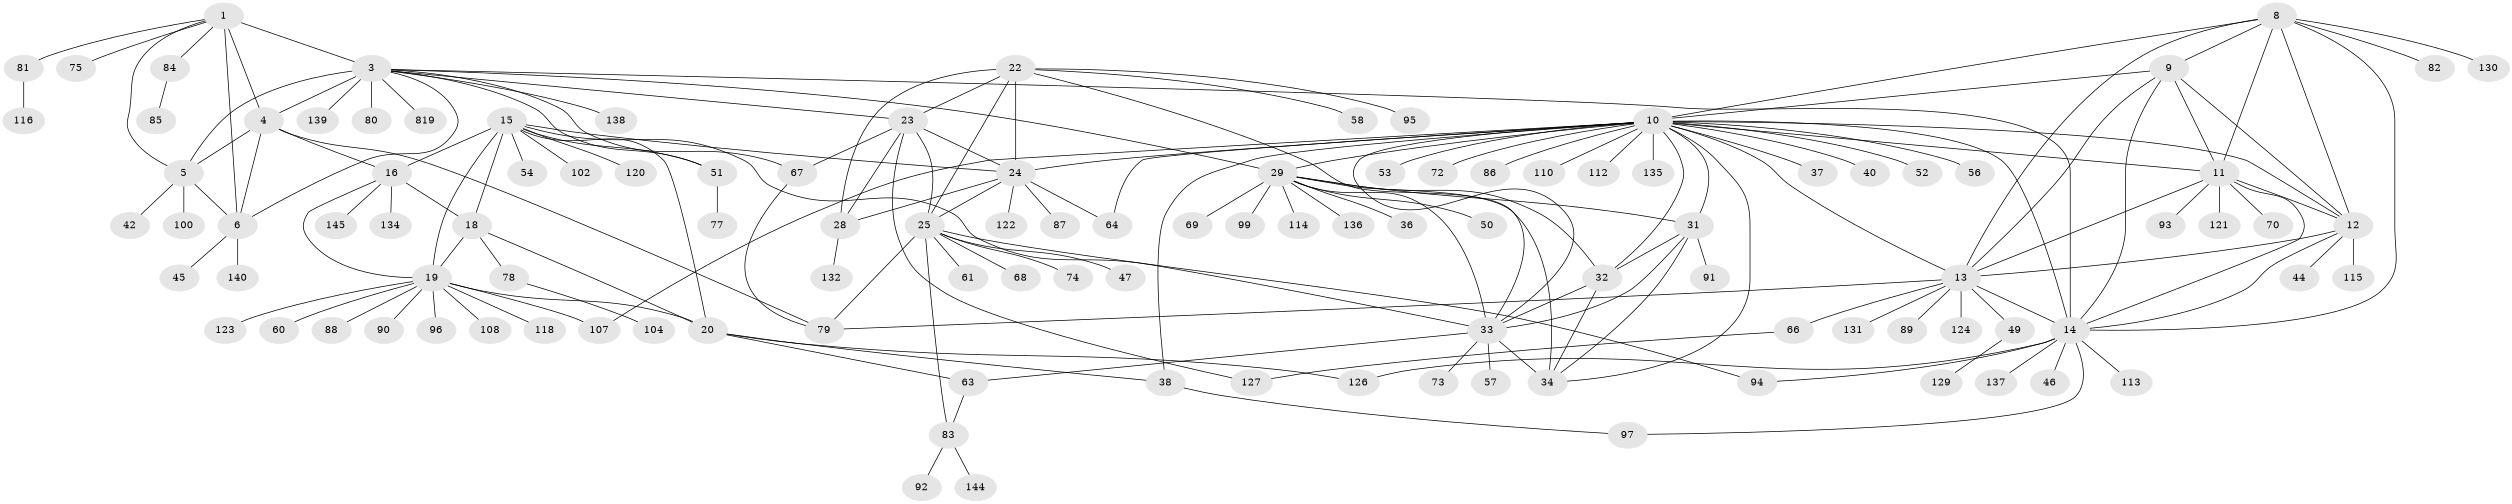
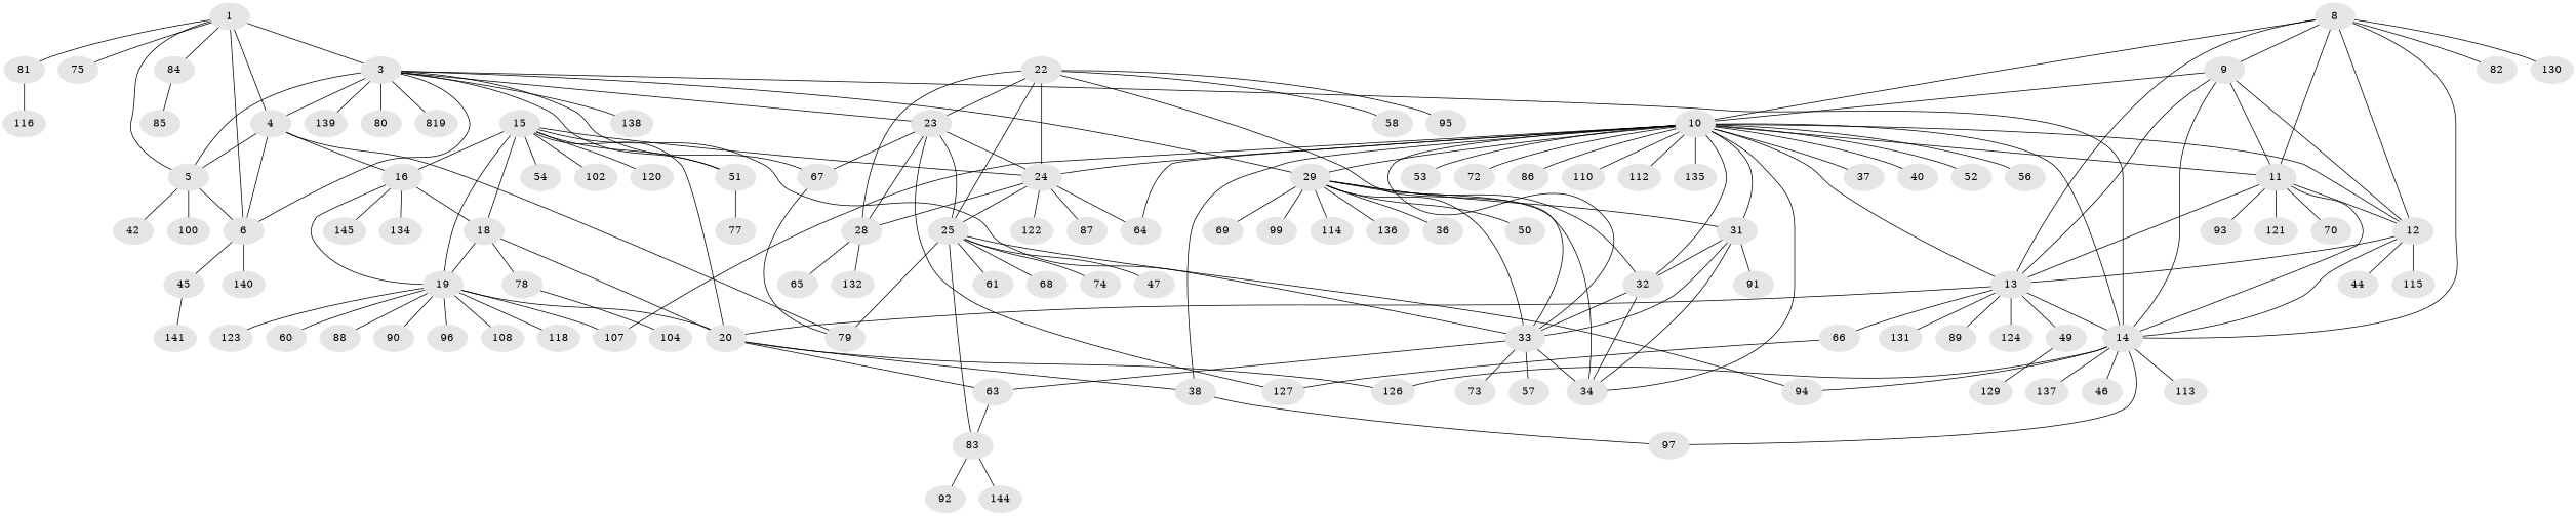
  graph {
    node [color=gray90 style=filled]
    1 [super="+2"]
    3 [super="+7"]
    4 [super="+53"]
    5 [super="+143"]
    6
    75
    81
    84
    14 [super="+109"]
    23 [super="+125"]
    29 [super="+35"]
    51
    67
    80
    n15 [label=819]
    138
    139
    16 [super="+106"]
    79 [super="+105"]
    42 [super="+101"]
    100
    45
    140
    116
    85
    46
    94
    97
    113
    126
    137
    24 [super="+27"]
    25 [super="+26"]
    28 [super="+76"]
    127
    31 [super="+39"]
    32 [super="+48"]
    33 [super="+55"]
    34 [super="+98"]
    36
    50
    69
    99
    114
    136
    77
    18 [super="+41"]
    19 [super="+21"]
    134
    145
+   141 [super="+142"]
    8 [super="+111"]
    9
    10 [super="+30"]
    11 [super="+43"]
    12
    13 [super="+62"]
    82
    130
    37
    38 [super="+133"]
    40
    52
    56
    n65 [label=53]
    64
    72
    86
    107
    110
    112
    135
    70
    93
    121
    44 [super="+128"]
    115
    20 [super="+103"]
    49
    66
    89
    124
    131
    87
    122
    91
    63 [super="+71"]
    57
    73
    129
    15 [super="+17"]
    54
    102
    120
    78
    60
    88
    90
    96
    108
    118
    123
    104
    83
    22 [super="+117"]
    58
    95
    47
    61
    68
    74
+   65
    132
    92
    144
    1 -- 3 [weight=4]
    1 -- 4 [weight=2]
    1 -- 5 [weight=2]
    1 -- 6 [weight=2]
    1 -- 75
    1 -- 81
    1 -- 84
    3 -- 4 [weight=2]
    3 -- 5 [weight=2]
    3 -- 6 [weight=2]
    3 -- 14
    3 -- 23
    3 -- 29
    3 -- 51
    3 -- 67
    3 -- 80
    3 -- n15
    3 -- 138
    3 -- 139
    4 -- 5
    4 -- 6
    4 -- 16
    4 -- 79
    5 -- 6
    5 -- 42
    5 -- 100
    6 -- 45
    6 -- 140
    81 -- 116
    84 -- 85
    14 -- 46
    14 -- 94
    14 -- 97
    14 -- 113
    14 -- 126
    14 -- 137
    23 -- 67
    23 -- 24 [weight=2]
    23 -- 25 [weight=2]
    23 -- 28
    23 -- 127
    29 -- 31 [weight=2]
    29 -- 32 [weight=2]
    29 -- 33 [weight=2]
    29 -- 34 [weight=2]
    29 -- 36
    29 -- 50
    29 -- 69
    29 -- 99
    29 -- 114
    29 -- 136
    51 -- 77
    67 -- 79
    16 -- 18
    16 -- 19 [weight=2]
    16 -- 134
    16 -- 145
+   45 -- 141
    24 -- 25 [weight=4]
    24 -- 28 [weight=2]
    24 -- 64
    24 -- 87
    24 -- 122
    25 -- 79
    25 -- 94
    25 -- 83
    25 -- 47
    25 -- 61
    25 -- 68
    25 -- 74
+   28 -- 65
    28 -- 132
    31 -- 32
    31 -- 33
    31 -- 34
    31 -- 91
    32 -- 33
    32 -- 34
    33 -- 34
    33 -- 63
    33 -- 57
    33 -- 73
    18 -- 19 [weight=2]
    18 -- 20
    18 -- 78
    19 -- 107
    19 -- 20 [weight=2]
    19 -- 60
    19 -- 88
    19 -- 90
    19 -- 96
    19 -- 108
    19 -- 118
    19 -- 123
    8 -- 14
    8 -- 9
    8 -- 10
    8 -- 11
    8 -- 12
    8 -- 13
    8 -- 82
    8 -- 130
    9 -- 14
    9 -- 10
    9 -- 11
    9 -- 12
    9 -- 13
    10 -- 14
    10 -- 29 [weight=2]
    10 -- 24 [weight=2]
    10 -- 31
    10 -- 32
    10 -- 33
    10 -- 34
    10 -- 11
    10 -- 12
    10 -- 13
    10 -- 37
    10 -- 38
    10 -- 40
    10 -- 52
    10 -- 56
    10 -- n65
    10 -- 64
    10 -- 72
    10 -- 86
    10 -- 107
    10 -- 110
    10 -- 112
    10 -- 135
    11 -- 14
    11 -- 12
    11 -- 13
    11 -- 70
    11 -- 93
    11 -- 121
    12 -- 14
    12 -- 13
    12 -- 44
    12 -- 115
    13 -- 14
-   13 -- 79
+   13 -- 20
    13 -- 49
    13 -- 66
    13 -- 89
    13 -- 124
    13 -- 131
    38 -- 97
    20 -- 126
    20 -- 38
    20 -- 63
    49 -- 129
    66 -- 127
    63 -- 83
    15 -- 51
    15 -- 16 [weight=2]
    15 -- 24
    15 -- 33
    15 -- 18 [weight=2]
    15 -- 19 [weight=4]
    15 -- 20 [weight=2]
    15 -- 54
    15 -- 102
    15 -- 120
    78 -- 104
    83 -- 92
    83 -- 144
    22 -- 23
    22 -- 24 [weight=2]
    22 -- 25 [weight=2]
    22 -- 28
    22 -- 33
    22 -- 58
    22 -- 95
  }
